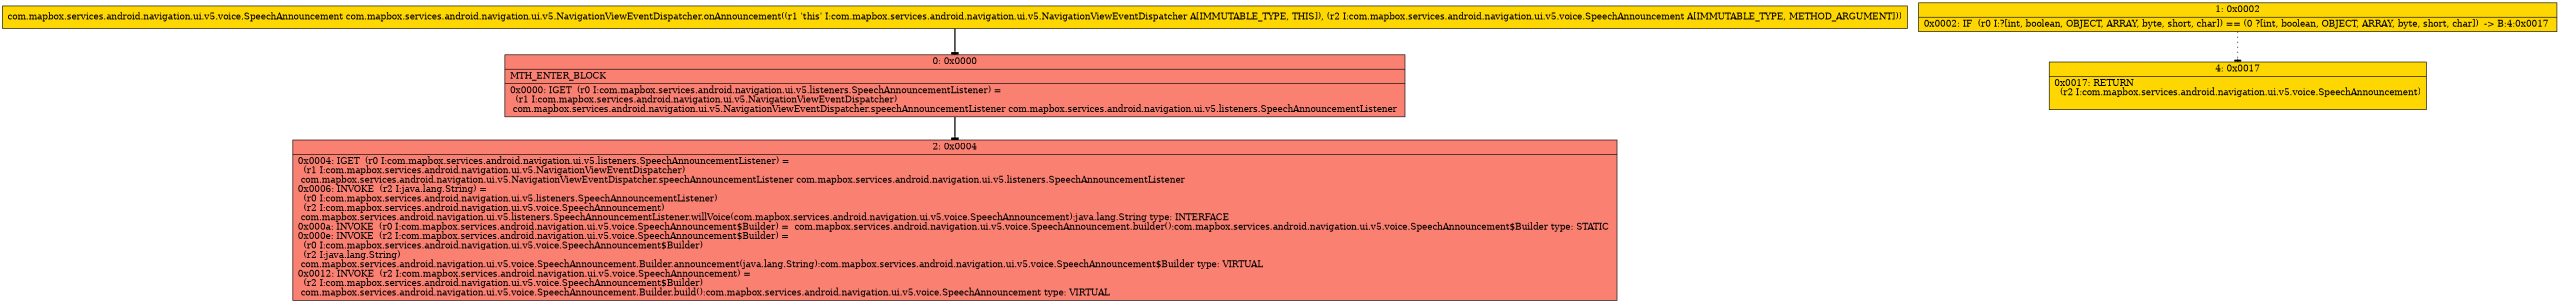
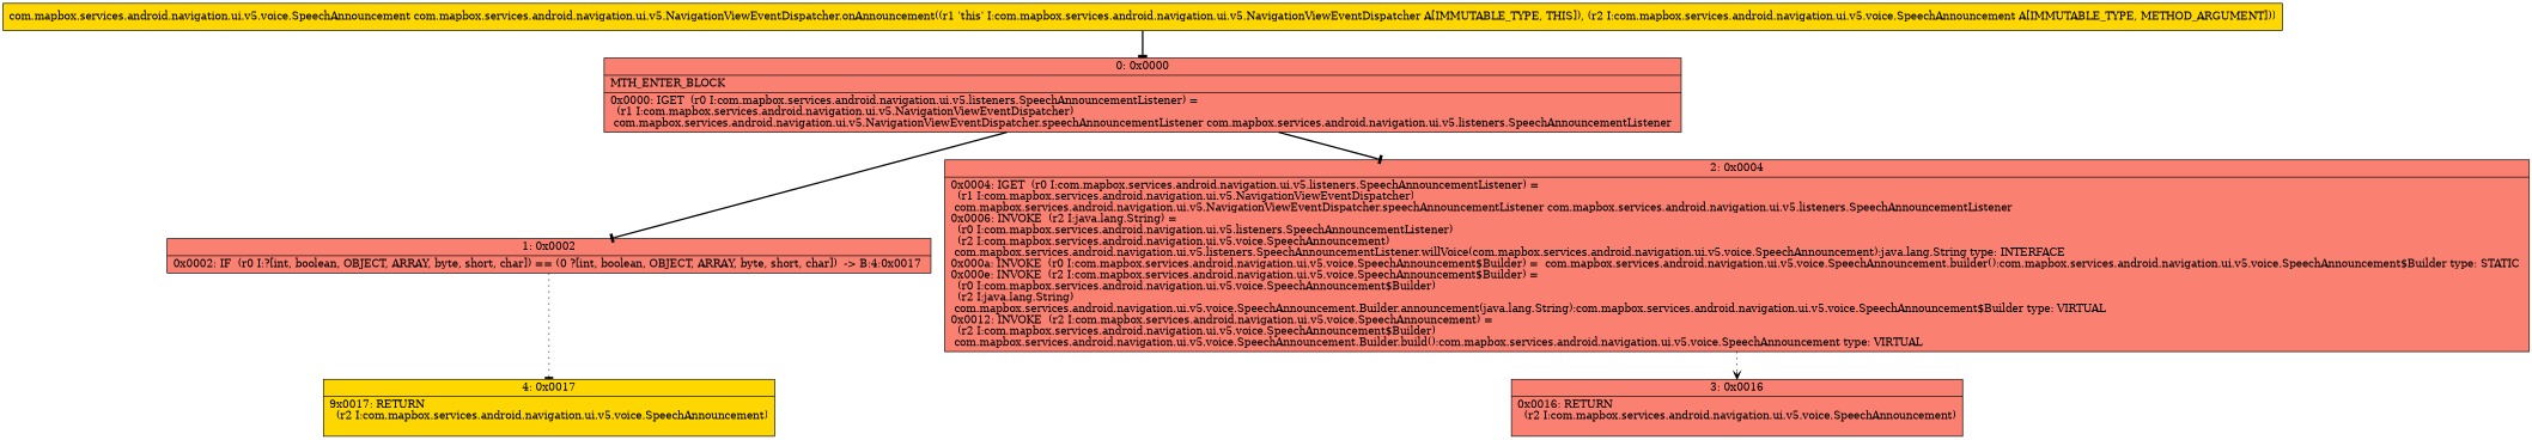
  digraph {
    node [fillcolor=salmon shape=record style=filled]
    edge [arrowhead=tee style=bold]
    n1 [label="{0\:\ 0x0000|MTH_ENTER_BLOCK\l|0x0000: IGET  (r0 I:com.mapbox.services.android.navigation.ui.v5.listeners.SpeechAnnouncementListener) = \l  (r1 I:com.mapbox.services.android.navigation.ui.v5.NavigationViewEventDispatcher)\l com.mapbox.services.android.navigation.ui.v5.NavigationViewEventDispatcher.speechAnnouncementListener com.mapbox.services.android.navigation.ui.v5.listeners.SpeechAnnouncementListener \l}"]
-   n2 [fillcolor=gold label="{1\:\ 0x0002|0x0002: IF  (r0 I:?[int, boolean, OBJECT, ARRAY, byte, short, char]) == (0 ?[int, boolean, OBJECT, ARRAY, byte, short, char])  \-\> B:4:0x0017 \l}"]
+   n2 [label="{1\:\ 0x0002|0x0002: IF  (r0 I:?[int, boolean, OBJECT, ARRAY, byte, short, char]) == (0 ?[int, boolean, OBJECT, ARRAY, byte, short, char])  \-\> B:4:0x0017 \l}"]
    n3 [label="{2\:\ 0x0004|0x0004: IGET  (r0 I:com.mapbox.services.android.navigation.ui.v5.listeners.SpeechAnnouncementListener) = \l  (r1 I:com.mapbox.services.android.navigation.ui.v5.NavigationViewEventDispatcher)\l com.mapbox.services.android.navigation.ui.v5.NavigationViewEventDispatcher.speechAnnouncementListener com.mapbox.services.android.navigation.ui.v5.listeners.SpeechAnnouncementListener \l0x0006: INVOKE  (r2 I:java.lang.String) = \l  (r0 I:com.mapbox.services.android.navigation.ui.v5.listeners.SpeechAnnouncementListener)\l  (r2 I:com.mapbox.services.android.navigation.ui.v5.voice.SpeechAnnouncement)\l com.mapbox.services.android.navigation.ui.v5.listeners.SpeechAnnouncementListener.willVoice(com.mapbox.services.android.navigation.ui.v5.voice.SpeechAnnouncement):java.lang.String type: INTERFACE \l0x000a: INVOKE  (r0 I:com.mapbox.services.android.navigation.ui.v5.voice.SpeechAnnouncement$Builder) =  com.mapbox.services.android.navigation.ui.v5.voice.SpeechAnnouncement.builder():com.mapbox.services.android.navigation.ui.v5.voice.SpeechAnnouncement$Builder type: STATIC \l0x000e: INVOKE  (r2 I:com.mapbox.services.android.navigation.ui.v5.voice.SpeechAnnouncement$Builder) = \l  (r0 I:com.mapbox.services.android.navigation.ui.v5.voice.SpeechAnnouncement$Builder)\l  (r2 I:java.lang.String)\l com.mapbox.services.android.navigation.ui.v5.voice.SpeechAnnouncement.Builder.announcement(java.lang.String):com.mapbox.services.android.navigation.ui.v5.voice.SpeechAnnouncement$Builder type: VIRTUAL \l0x0012: INVOKE  (r2 I:com.mapbox.services.android.navigation.ui.v5.voice.SpeechAnnouncement) = \l  (r2 I:com.mapbox.services.android.navigation.ui.v5.voice.SpeechAnnouncement$Builder)\l com.mapbox.services.android.navigation.ui.v5.voice.SpeechAnnouncement.Builder.build():com.mapbox.services.android.navigation.ui.v5.voice.SpeechAnnouncement type: VIRTUAL \l}"]
-   n4 [fillcolor=gold label="{4\:\ 0x0017|0x0017: RETURN  \l  (r2 I:com.mapbox.services.android.navigation.ui.v5.voice.SpeechAnnouncement)\l \l}"]
+   n4 [fillcolor=gold label="{4\:\ 0x0017|9x0017: RETURN  \l  (r2 I:com.mapbox.services.android.navigation.ui.v5.voice.SpeechAnnouncement)\l \l}"]
+   n5 [label="{3\:\ 0x0016|0x0016: RETURN  \l  (r2 I:com.mapbox.services.android.navigation.ui.v5.voice.SpeechAnnouncement)\l \l}"]
    n6 [fillcolor=gold label="{com.mapbox.services.android.navigation.ui.v5.voice.SpeechAnnouncement com.mapbox.services.android.navigation.ui.v5.NavigationViewEventDispatcher.onAnnouncement((r1 'this' I:com.mapbox.services.android.navigation.ui.v5.NavigationViewEventDispatcher A[IMMUTABLE_TYPE, THIS]), (r2 I:com.mapbox.services.android.navigation.ui.v5.voice.SpeechAnnouncement A[IMMUTABLE_TYPE, METHOD_ARGUMENT])) }"]
+   n1 -> n2
    n1 -> n3
    n2 -> n4 [style=dotted]
+   n3 -> n5 [arrowhead=vee style=dotted]
    n6 -> n1
  }
